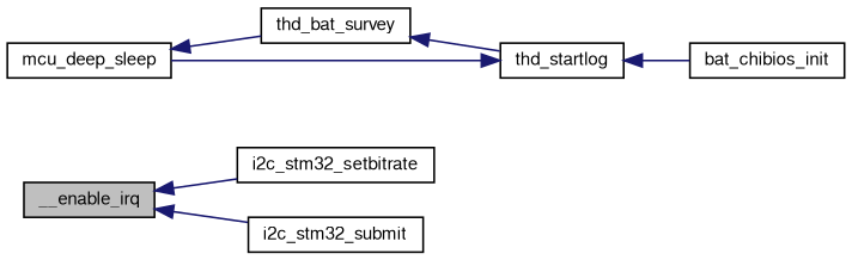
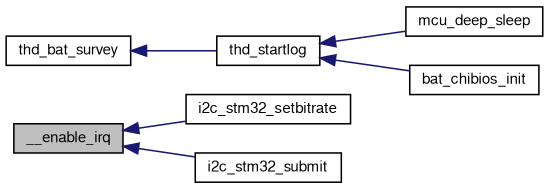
  digraph {
    rankdir=LR
    node [color=black fillcolor=white fontname=FreeSans fontsize=10 shape=record style=filled]
    edge [color=midnightblue dir=back fontname=FreeSans fontsize=10 labelfontname=FreeSans labelfontsize=10 style=solid]
    n1 [fillcolor=grey75 fontcolor=black height=0.2 label=__enable_irq width=0.4]
    n2 [height=0.2 label=i2c_stm32_setbitrate width=0.4]
    n3 [height=0.2 label=i2c_stm32_submit width=0.4]
    n4 [height=0.2 label=mcu_deep_sleep width=0.4]
    n5 [height=0.2 label=thd_bat_survey width=0.4]
    n6 [height=0.2 label=thd_startlog width=0.4]
    n7 [height=0.2 label=bat_chibios_init width=0.4]
    n1 -> n2
    n1 -> n3
-   n4 -> n5
    n5 -> n6
    n6 -> n4
    n6 -> n7
  }
